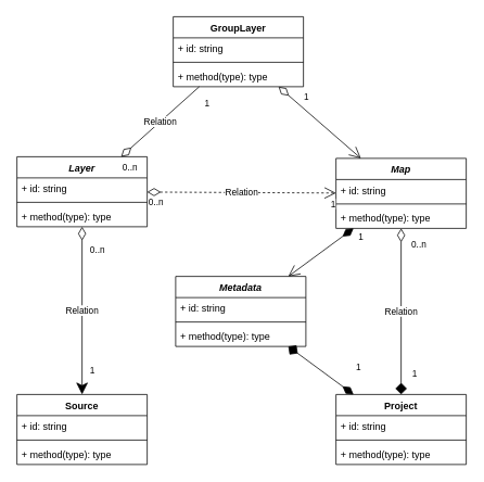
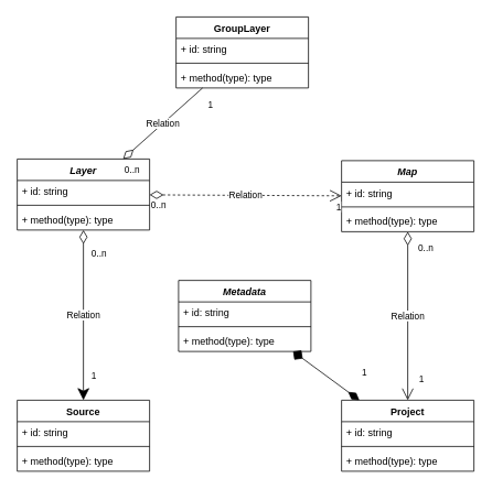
  <mxCell id="0" />
  <mxCell id="1" parent="0" />
  <mxCell id="2" value="Layer" style="swimlane;fontStyle=3;align=center;verticalAlign=top;childLayout=stackLayout;horizontal=1;startSize=26;horizontalStack=0;resizeParent=1;resizeParentMax=0;resizeLast=0;collapsible=1;marginBottom=0;" parent="1" vertex="1"><mxGeometry x="20" y="192" width="160" height="86" as="geometry"><mxRectangle x="338" y="53" width="67" height="26" as="alternateBounds" /></mxGeometry></mxCell>
  <mxCell id="3" value="+ id: string" style="text;strokeColor=none;fillColor=none;align=left;verticalAlign=top;spacingLeft=4;spacingRight=4;overflow=hidden;rotatable=0;points=[[0,0.5],[1,0.5]];portConstraint=eastwest;" parent="2" vertex="1"><mxGeometry y="26" width="160" height="26" as="geometry" /></mxCell>
  <mxCell id="4" value="" style="line;strokeWidth=1;fillColor=none;align=left;verticalAlign=middle;spacingTop=-1;spacingLeft=3;spacingRight=3;rotatable=0;labelPosition=right;points=[];portConstraint=eastwest;" parent="2" vertex="1"><mxGeometry y="52" width="160" height="8" as="geometry" /></mxCell>
  <mxCell id="5" value="+ method(type): type" style="text;strokeColor=none;fillColor=none;align=left;verticalAlign=top;spacingLeft=4;spacingRight=4;overflow=hidden;rotatable=0;points=[[0,0.5],[1,0.5]];portConstraint=eastwest;" parent="2" vertex="1"><mxGeometry y="60" width="160" height="26" as="geometry" /></mxCell>
  <mxCell id="6" value="GroupLayer" style="swimlane;fontStyle=1;align=center;verticalAlign=top;childLayout=stackLayout;horizontal=1;startSize=26;horizontalStack=0;resizeParent=1;resizeParentMax=0;resizeLast=0;collapsible=1;marginBottom=0;" parent="1" vertex="1"><mxGeometry x="212" y="20" width="160" height="86" as="geometry"><mxRectangle x="108" y="53" width="103" height="26" as="alternateBounds" /></mxGeometry></mxCell>
  <mxCell id="7" value="+ id: string" style="text;strokeColor=none;fillColor=none;align=left;verticalAlign=top;spacingLeft=4;spacingRight=4;overflow=hidden;rotatable=0;points=[[0,0.5],[1,0.5]];portConstraint=eastwest;" parent="6" vertex="1"><mxGeometry y="26" width="160" height="26" as="geometry" /></mxCell>
  <mxCell id="8" value="" style="line;strokeWidth=1;fillColor=none;align=left;verticalAlign=middle;spacingTop=-1;spacingLeft=3;spacingRight=3;rotatable=0;labelPosition=right;points=[];portConstraint=eastwest;" parent="6" vertex="1"><mxGeometry y="52" width="160" height="8" as="geometry" /></mxCell>
  <mxCell id="9" value="+ method(type): type" style="text;strokeColor=none;fillColor=none;align=left;verticalAlign=top;spacingLeft=4;spacingRight=4;overflow=hidden;rotatable=0;points=[[0,0.5],[1,0.5]];portConstraint=eastwest;" parent="6" vertex="1"><mxGeometry y="60" width="160" height="26" as="geometry" /></mxCell>
  <mxCell id="10" style="edgeStyle=none;html=1;entryX=0.5;entryY=0;entryDx=0;entryDy=0;" parent="1" edge="1"><mxGeometry relative="1" as="geometry"><mxPoint x="82" y="400.78" as="sourcePoint" /></mxGeometry></mxCell>
  <mxCell id="11" value="" style="edgeStyle=none;html=1;" parent="1" edge="1"><mxGeometry relative="1" as="geometry"><mxPoint x="394.268" y="421" as="sourcePoint" /></mxGeometry></mxCell>
  <mxCell id="12" style="edgeStyle=none;html=1;" parent="1" edge="1"><mxGeometry relative="1" as="geometry"><mxPoint x="541.456" y="421" as="sourcePoint" /></mxGeometry></mxCell>
  <mxCell id="13" value="Source" style="swimlane;fontStyle=1;align=center;verticalAlign=top;childLayout=stackLayout;horizontal=1;startSize=26;horizontalStack=0;resizeParent=1;resizeParentMax=0;resizeLast=0;collapsible=1;marginBottom=0;" parent="1" vertex="1"><mxGeometry x="20" y="484" width="160" height="86" as="geometry"><mxRectangle x="732" y="532" width="108" height="26" as="alternateBounds" /></mxGeometry></mxCell>
  <mxCell id="14" value="+ id: string" style="text;strokeColor=none;fillColor=none;align=left;verticalAlign=top;spacingLeft=4;spacingRight=4;overflow=hidden;rotatable=0;points=[[0,0.5],[1,0.5]];portConstraint=eastwest;" parent="13" vertex="1"><mxGeometry y="26" width="160" height="26" as="geometry" /></mxCell>
  <mxCell id="15" value="" style="line;strokeWidth=1;fillColor=none;align=left;verticalAlign=middle;spacingTop=-1;spacingLeft=3;spacingRight=3;rotatable=0;labelPosition=right;points=[];portConstraint=eastwest;" parent="13" vertex="1"><mxGeometry y="52" width="160" height="8" as="geometry" /></mxCell>
  <mxCell id="16" value="+ method(type): type" style="text;strokeColor=none;fillColor=none;align=left;verticalAlign=top;spacingLeft=4;spacingRight=4;overflow=hidden;rotatable=0;points=[[0,0.5],[1,0.5]];portConstraint=eastwest;" parent="13" vertex="1"><mxGeometry y="60" width="160" height="26" as="geometry" /></mxCell>
  <mxCell id="17" style="edgeStyle=none;html=1;entryX=0;entryY=0.5;entryDx=0;entryDy=0;" parent="1" edge="1"><mxGeometry relative="1" as="geometry"><mxPoint x="543" y="385.62" as="sourcePoint" /></mxGeometry></mxCell>
  <mxCell id="18" value="Map" style="swimlane;fontStyle=3;align=center;verticalAlign=top;childLayout=stackLayout;horizontal=1;startSize=26;horizontalStack=0;resizeParent=1;resizeParentMax=0;resizeLast=0;collapsible=1;marginBottom=0;" parent="1" vertex="1"><mxGeometry x="412" y="194" width="160" height="86" as="geometry"><mxRectangle x="338" y="53" width="67" height="26" as="alternateBounds" /></mxGeometry></mxCell>
  <mxCell id="19" value="+ id: string" style="text;strokeColor=none;fillColor=none;align=left;verticalAlign=top;spacingLeft=4;spacingRight=4;overflow=hidden;rotatable=0;points=[[0,0.5],[1,0.5]];portConstraint=eastwest;" parent="18" vertex="1"><mxGeometry y="26" width="160" height="26" as="geometry" /></mxCell>
  <mxCell id="20" value="" style="line;strokeWidth=1;fillColor=none;align=left;verticalAlign=middle;spacingTop=-1;spacingLeft=3;spacingRight=3;rotatable=0;labelPosition=right;points=[];portConstraint=eastwest;" parent="18" vertex="1"><mxGeometry y="52" width="160" height="8" as="geometry" /></mxCell>
  <mxCell id="21" value="+ method(type): type" style="text;strokeColor=none;fillColor=none;align=left;verticalAlign=top;spacingLeft=4;spacingRight=4;overflow=hidden;rotatable=0;points=[[0,0.5],[1,0.5]];portConstraint=eastwest;" parent="18" vertex="1"><mxGeometry y="60" width="160" height="26" as="geometry" /></mxCell>
  <mxCell id="22" value="Metadata" style="swimlane;fontStyle=3;align=center;verticalAlign=top;childLayout=stackLayout;horizontal=1;startSize=26;horizontalStack=0;resizeParent=1;resizeParentMax=0;resizeLast=0;collapsible=1;marginBottom=0;" parent="1" vertex="1"><mxGeometry x="215" y="339" width="160" height="86" as="geometry"><mxRectangle x="338" y="53" width="67" height="26" as="alternateBounds" /></mxGeometry></mxCell>
  <mxCell id="23" value="+ id: string" style="text;strokeColor=none;fillColor=none;align=left;verticalAlign=top;spacingLeft=4;spacingRight=4;overflow=hidden;rotatable=0;points=[[0,0.5],[1,0.5]];portConstraint=eastwest;" parent="22" vertex="1"><mxGeometry y="26" width="160" height="26" as="geometry" /></mxCell>
  <mxCell id="24" value="" style="line;strokeWidth=1;fillColor=none;align=left;verticalAlign=middle;spacingTop=-1;spacingLeft=3;spacingRight=3;rotatable=0;labelPosition=right;points=[];portConstraint=eastwest;" parent="22" vertex="1"><mxGeometry y="52" width="160" height="8" as="geometry" /></mxCell>
  <mxCell id="25" value="+ method(type): type" style="text;strokeColor=none;fillColor=none;align=left;verticalAlign=top;spacingLeft=4;spacingRight=4;overflow=hidden;rotatable=0;points=[[0,0.5],[1,0.5]];portConstraint=eastwest;" parent="22" vertex="1"><mxGeometry y="60" width="160" height="26" as="geometry" /></mxCell>
  <mxCell id="26" value="Project" style="swimlane;fontStyle=1;align=center;verticalAlign=top;childLayout=stackLayout;horizontal=1;startSize=26;horizontalStack=0;resizeParent=1;resizeParentMax=0;resizeLast=0;collapsible=1;marginBottom=0;" parent="1" vertex="1"><mxGeometry x="412" y="484" width="160" height="86" as="geometry"><mxRectangle x="732" y="532" width="108" height="26" as="alternateBounds" /></mxGeometry></mxCell>
  <mxCell id="27" value="+ id: string" style="text;strokeColor=none;fillColor=none;align=left;verticalAlign=top;spacingLeft=4;spacingRight=4;overflow=hidden;rotatable=0;points=[[0,0.5],[1,0.5]];portConstraint=eastwest;" parent="26" vertex="1"><mxGeometry y="26" width="160" height="26" as="geometry" /></mxCell>
  <mxCell id="28" value="" style="line;strokeWidth=1;fillColor=none;align=left;verticalAlign=middle;spacingTop=-1;spacingLeft=3;spacingRight=3;rotatable=0;labelPosition=right;points=[];portConstraint=eastwest;" parent="26" vertex="1"><mxGeometry y="52" width="160" height="8" as="geometry" /></mxCell>
  <mxCell id="29" value="+ method(type): type" style="text;strokeColor=none;fillColor=none;align=left;verticalAlign=top;spacingLeft=4;spacingRight=4;overflow=hidden;rotatable=0;points=[[0,0.5],[1,0.5]];portConstraint=eastwest;" parent="26" vertex="1"><mxGeometry y="60" width="160" height="26" as="geometry" /></mxCell>
  <mxCell id="30" value="Relation" style="endArrow=classic;html=1;endSize=12;startArrow=diamondThin;startSize=14;startFill=0;" parent="1" source="2" target="13" edge="1"><mxGeometry relative="1" as="geometry"><mxPoint x="343" y="409" as="sourcePoint" /><mxPoint x="503" y="409" as="targetPoint" /></mxGeometry></mxCell>
  <mxCell id="31" value="0..n" style="edgeLabel;resizable=0;html=1;align=left;verticalAlign=top;" parent="30" connectable="0" vertex="1"><mxGeometry x="-1" relative="1" as="geometry"><mxPoint x="8" y="15" as="offset" /></mxGeometry></mxCell>
  <mxCell id="32" value="1" style="edgeLabel;resizable=0;html=1;align=right;verticalAlign=top;" parent="30" connectable="0" vertex="1"><mxGeometry x="1" relative="1" as="geometry"><mxPoint x="16" y="-42" as="offset" /></mxGeometry></mxCell>
  <mxCell id="33" value="Relation" style="endArrow=open;html=1;endSize=12;startArrow=diamondThin;startSize=14;startFill=0;dashed=1;" parent="1" source="2" target="18" edge="1"><mxGeometry relative="1" as="geometry"><mxPoint x="343" y="409" as="sourcePoint" /><mxPoint x="503" y="409" as="targetPoint" /></mxGeometry></mxCell>
  <mxCell id="34" value="0..n" style="edgeLabel;resizable=0;html=1;align=left;verticalAlign=top;" parent="33" connectable="0" vertex="1"><mxGeometry x="-1" relative="1" as="geometry" /></mxCell>
  <mxCell id="35" value="1" style="edgeLabel;resizable=0;html=1;align=right;verticalAlign=top;" parent="33" connectable="0" vertex="1"><mxGeometry x="1" relative="1" as="geometry" /></mxCell>
- <mxCell id="36" value="Relation" style="endArrow=diamond;html=1;endSize=12;startArrow=diamondThin;startSize=14;startFill=0;" parent="1" source="18" target="26" edge="1"><mxGeometry relative="1" as="geometry"><mxPoint x="356" y="259" as="sourcePoint" /><mxPoint x="516" y="259" as="targetPoint" /></mxGeometry></mxCell>
+ <mxCell id="36" value="Relation" style="endArrow=open;html=1;endSize=12;startArrow=diamondThin;startSize=14;startFill=0;" parent="1" source="18" target="26" edge="1"><mxGeometry relative="1" as="geometry"><mxPoint x="356" y="259" as="sourcePoint" /><mxPoint x="516" y="259" as="targetPoint" /></mxGeometry></mxCell>
  <mxCell id="37" value="0..n" style="edgeLabel;resizable=0;html=1;align=left;verticalAlign=top;" parent="36" connectable="0" vertex="1"><mxGeometry x="-1" relative="1" as="geometry"><mxPoint x="11" y="7" as="offset" /></mxGeometry></mxCell>
  <mxCell id="38" value="1" style="edgeLabel;resizable=0;html=1;align=right;verticalAlign=top;" parent="36" connectable="0" vertex="1"><mxGeometry x="1" relative="1" as="geometry"><mxPoint x="20" y="-38" as="offset" /></mxGeometry></mxCell>
  <mxCell id="39" value="1" style="endArrow=diamond;html=1;endSize=12;startArrow=diamondThin;startSize=14;startFill=1;align=left;verticalAlign=bottom;" parent="1" source="26" target="22" edge="1"><mxGeometry x="-0.737" y="-20" relative="1" as="geometry"><mxPoint x="277" y="308" as="sourcePoint" /><mxPoint x="437" y="308" as="targetPoint" /><mxPoint as="offset" /></mxGeometry></mxCell>
- <mxCell id="40" value="1" style="endArrow=open;html=1;endSize=12;startArrow=diamondThin;startSize=14;startFill=1;align=left;verticalAlign=bottom;" parent="1" source="18" target="22" edge="1"><mxGeometry x="-0.845" y="18" relative="1" as="geometry"><mxPoint x="173" y="379" as="sourcePoint" /><mxPoint x="333" y="379" as="targetPoint" /><mxPoint as="offset" /></mxGeometry></mxCell>
  <mxCell id="41" value="Relation" style="endArrow=none;html=1;endSize=12;startArrow=diamondThin;startSize=14;startFill=0;" parent="1" source="2" target="6" edge="1"><mxGeometry relative="1" as="geometry"><mxPoint x="173" y="379" as="sourcePoint" /><mxPoint x="333" y="379" as="targetPoint" /></mxGeometry></mxCell>
  <mxCell id="42" value="0..n" style="edgeLabel;resizable=0;html=1;align=left;verticalAlign=top;" parent="41" connectable="0" vertex="1"><mxGeometry x="-1" relative="1" as="geometry" /></mxCell>
  <mxCell id="43" value="1" style="edgeLabel;resizable=0;html=1;align=right;verticalAlign=top;" parent="41" connectable="0" vertex="1"><mxGeometry x="1" relative="1" as="geometry"><mxPoint x="13" y="7" as="offset" /></mxGeometry></mxCell>
- <mxCell id="44" value="1" style="endArrow=open;html=1;endSize=12;startArrow=diamondThin;startSize=14;startFill=0;align=left;verticalAlign=bottom;" parent="1" source="6" target="18" edge="1"><mxGeometry x="-0.441" y="3" relative="1" as="geometry"><mxPoint x="244" y="259" as="sourcePoint" /><mxPoint x="404" y="259" as="targetPoint" /><mxPoint y="-1" as="offset" /></mxGeometry></mxCell>
